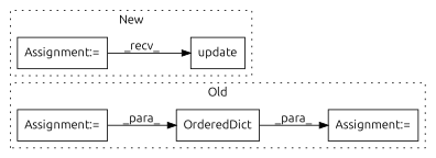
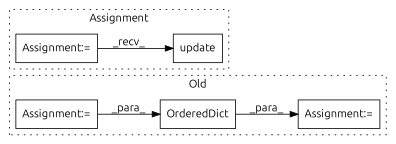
  digraph {
    rankdir=LR
    fontname=Ubuntu
    node [a=7 l=1 shape=box fontname=Ubuntu]
    edge [fontname=Ubuntu]
    n1 [a=32 l="12,1" label=OrderedDict s="12519,12625"]
    n2 [label="Assignment:=" s=12518]
    n3 [l=8 label="Assignment:=" s=12296]
    n4 [a=32 l="16,-3" label=update s="13175,13364"]
    n5 [label="Assignment:=" s=13106]
    subgraph cluster_1 {
      label=Old
      style=dotted
      n1
      n2
      n3
    }
    subgraph cluster_2 {
-     label=New
+     label=Assignment
      style=dotted
      n4
      n5
    }
    n1 -> n2 [label=_para_]
    n3 -> n1 [label=_para_]
    n5 -> n4 [label=_recv_]
  }
